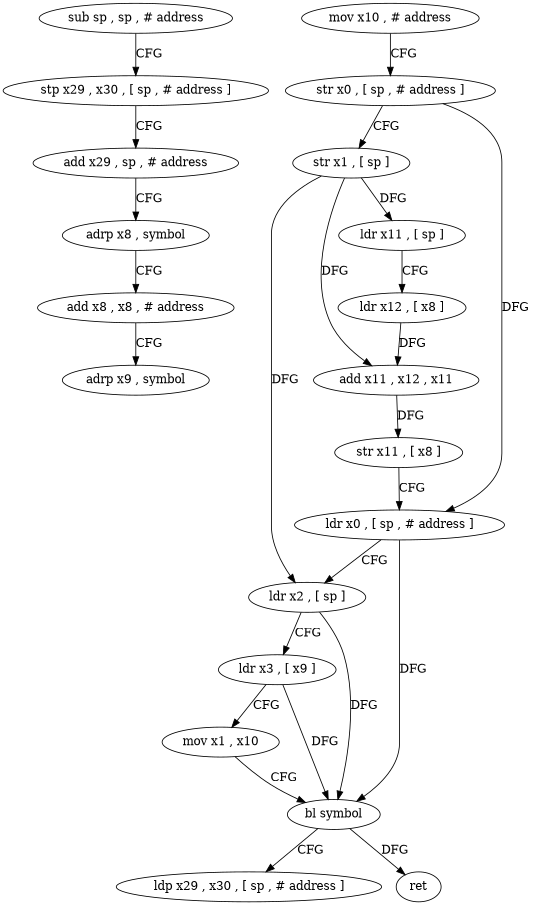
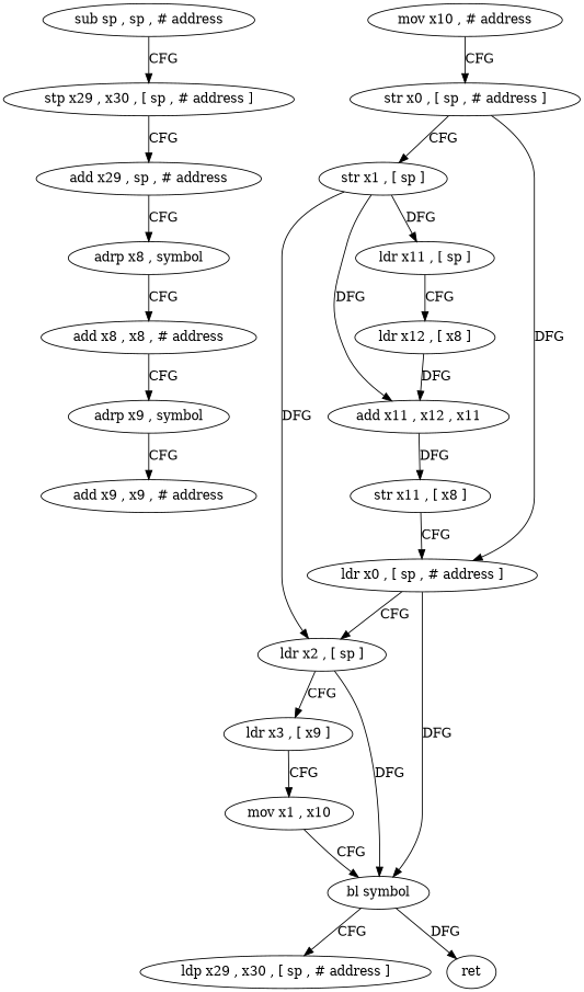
  digraph {
    n1 [label="sub sp , sp , # address"]
    n2 [label="stp x29 , x30 , [ sp , # address ]"]
    n3 [label="add x29 , sp , # address"]
    n4 [label="adrp x8 , symbol"]
    n5 [label="add x8 , x8 , # address"]
    n6 [label="adrp x9 , symbol"]
+   n7 [label="add x9 , x9 , # address"]
    n8 [label="mov x10 , # address"]
    n9 [label="str x0 , [ sp , # address ]"]
    n10 [label="str x1 , [ sp ]"]
    n11 [label="ldr x0 , [ sp , # address ]"]
    n12 [label="ldr x11 , [ sp ]"]
    n13 [label="ldr x2 , [ sp ]"]
    n14 [label="add x11 , x12 , x11"]
    n15 [label="bl symbol"]
    n16 [label="ldr x12 , [ x8 ]"]
    n17 [label="ldr x3 , [ x9 ]"]
    n18 [label="str x11 , [ x8 ]"]
    n19 [label="ldp x29 , x30 , [ sp , # address ]"]
    n20 [label=ret]
    n21 [label="mov x1 , x10"]
    n1 -> n2 [label=CFG]
    n2 -> n3 [label=CFG]
    n3 -> n4 [label=CFG]
    n4 -> n5 [label=CFG]
    n5 -> n6 [label=CFG]
+   n6 -> n7 [label=CFG]
    n8 -> n9 [label=CFG]
    n9 -> n10 [label=CFG]
    n9 -> n11 [label=DFG]
    n10 -> n12 [label=DFG]
    n10 -> n13 [label=DFG]
    n10 -> n14 [label=DFG]
    n11 -> n13 [label=CFG]
    n11 -> n15 [label=DFG]
    n12 -> n16 [label=CFG]
    n13 -> n15 [label=DFG]
    n13 -> n17 [label=CFG]
    n14 -> n18 [label=DFG]
    n15 -> n19 [label=CFG]
    n15 -> n20 [label=DFG]
    n16 -> n14 [label=DFG]
-   n17 -> n15 [label=DFG]
    n17 -> n21 [label=CFG]
    n18 -> n11 [label=CFG]
    n21 -> n15 [label=CFG]
  }
